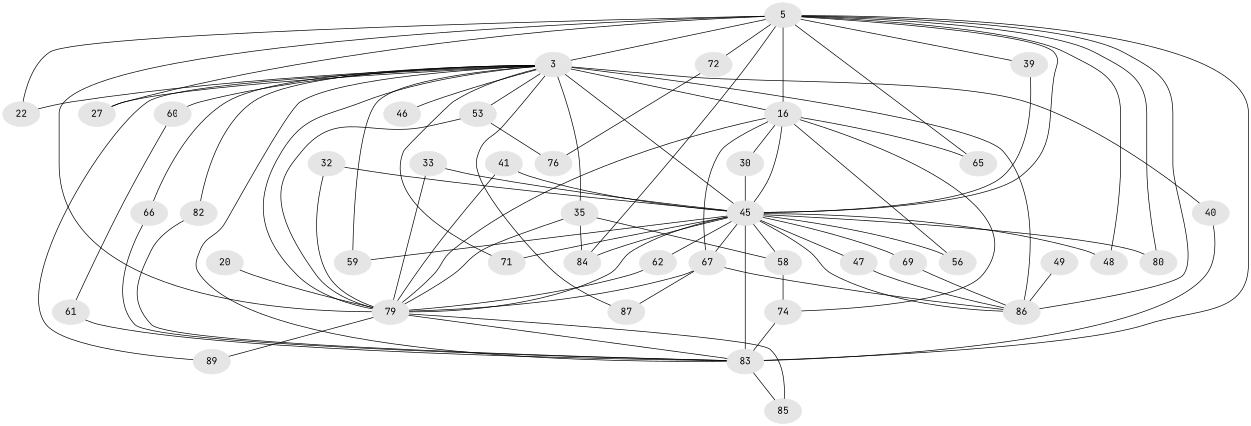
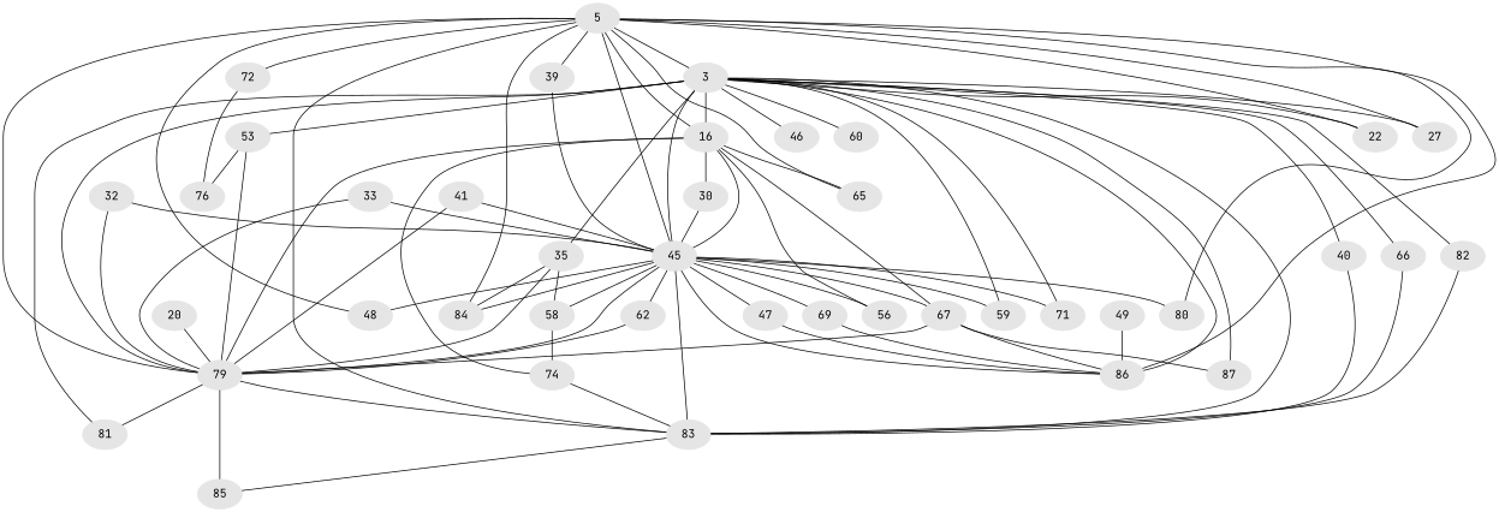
  graph {
    fontname="JetBrains Mono"
    node [color=gray90 fontname="JetBrains Mono" style=filled]
    edge [fontname="JetBrains Mono"]
    5 [super="+2"]
    n2 [label=3 super="+1"]
    n3 [label=16 super="+3"]
    22
    27
    39
    45 [super="+14+9"]
    48
    65
    72
    79 [super="+78+54+8"]
    80
    83 [super="+13+38+50+63+75+70"]
    84 [super="+43"]
    86 [super="+73+77"]
    35 [super="+17"]
    40
    46
    53 [super="+26+37"]
    59
    60
    66
    71
-   81 [label=89]
+   81
    82
    87 [super="+31"]
    30
    56
    67 [super="+23+57+52+64"]
    74 [super="+44"]
    58 [super="+19"]
    47
    62
    69
    76
    85 [super="+29"]
-   61
    20
    32
    33
    41
    49
    5 -- n2 [weight=4]
    5 -- n3 [weight=4]
    5 -- 22
    5 -- 27
    5 -- 39
    5 -- 45 [weight=5]
    5 -- 48
    5 -- 65
    5 -- 72 [weight=2]
    5 -- 79 [weight=5]
    5 -- 80
    5 -- 83 [weight=5]
    5 -- 84
    5 -- 86 [weight=2]
    n2 -- n3 [weight=4]
    n2 -- 22
    n2 -- 27
    n2 -- 45 [weight=4]
    n2 -- 79 [weight=4]
    n2 -- 83
    n2 -- 86 [weight=4]
    n2 -- 35 [weight=3]
    n2 -- 40
    n2 -- 46 [weight=2]
    n2 -- 53 [weight=3]
    n2 -- 59
    n2 -- 60 [weight=2]
    n2 -- 66
    n2 -- 71
    n2 -- 81
    n2 -- 82
    n2 -- 87
    n3 -- 45 [weight=5]
    n3 -- 65
    n3 -- 79 [weight=4]
    n3 -- 30
    n3 -- 56
    n3 -- 67 [weight=2]
    n3 -- 74
    39 -- 45
    45 -- 48
    45 -- 79 [weight=5]
    45 -- 80
    45 -- 83 [weight=7]
    45 -- 84
    45 -- 86 [weight=2]
    45 -- 59
    45 -- 71
    45 -- 56
    45 -- 67 [weight=2]
    45 -- 58 [weight=2]
    45 -- 47
    45 -- 62
    45 -- 69
    72 -- 76
    79 -- 83
    79 -- 81
    79 -- 85 [weight=2]
    83 -- 85
    35 -- 79
    35 -- 84
    35 -- 58
    40 -- 83
    53 -- 79 [weight=4]
    53 -- 76
-   60 -- 61
    66 -- 83
    82 -- 83
    30 -- 45
    67 -- 79
    67 -- 86 [weight=2]
    67 -- 87
    74 -- 83
    58 -- 74
    47 -- 86
    62 -- 79
    69 -- 86
-   61 -- 83
    20 -- 79
    32 -- 45
    32 -- 79
    33 -- 45
    33 -- 79
    41 -- 45
    41 -- 79
    49 -- 86
  }
